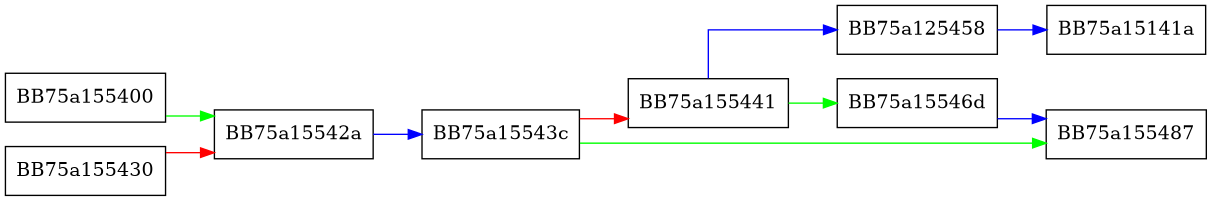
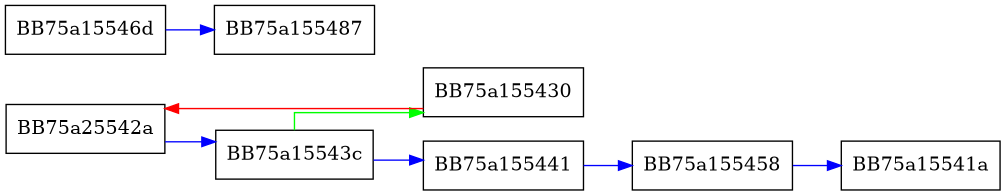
  digraph {
    rankdir=LR
    splines=ortho
    node [shape=box]
    edge [color=blue]
-   BB75a155400
-   BB75a15542a
+   BB75a15542a [label=BB75a25542a]
    BB75a15543c
    BB75a155430
    BB75a155441
    BB75a15546d
-   BB75a155458 [label=BB75a125458]
+   BB75a155458
    BB75a155487
-   BB75a15541a [label=BB75a15141a]
-   BB75a155400 -> BB75a15542a [color=green]
+   BB75a15541a
    BB75a15542a -> BB75a15543c
-   BB75a15543c -> BB75a155487 [color=green]
-   BB75a15543c -> BB75a155441 [color=red]
+   BB75a15543c -> BB75a155430 [color=green]
+   BB75a15543c -> BB75a155441
    BB75a155430 -> BB75a15542a [color=red]
-   BB75a155441 -> BB75a15546d [color=green]
    BB75a155441 -> BB75a155458
    BB75a15546d -> BB75a155487
    BB75a155458 -> BB75a15541a
  }
